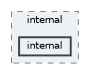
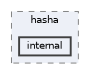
  digraph {
    compound=true
    n1 [color=grey25 fillcolor="#edf0f7" fontname=Helvetica fontsize=10 height=0.2 label=internal shape=box style="filled,bold" width=0.4]
    subgraph cluster_1 {
      bgcolor="#edf0f7"
      fontname=Helvetica
      fontsize=10
-     label=internal
+     label=hasha
      pencolor=grey50
      style="filled,dashed"
      n1
    }
  }
